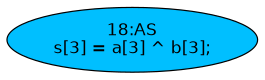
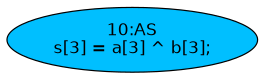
  strict digraph {
    fontname="DejaVu Sans"
-   n1 [ast="<pyverilog.vparser.ast.Assign object at 0x7fe0ff9e6690>" def_var="['s']" fillcolor=deepskyblue label="18:AS\ns[3] = a[3] ^ b[3];" statements="[]" style=filled typ=Assign use_var="['a', 'b']" fontname="DejaVu Sans"]
+   n1 [ast="<pyverilog.vparser.ast.Assign object at 0x7fe0ff9e6690>" def_var="['s']" fillcolor=deepskyblue label="10:AS\ns[3] = a[3] ^ b[3];" statements="[]" style=filled typ=Assign use_var="['a', 'b']" fontname="DejaVu Sans"]
  }
